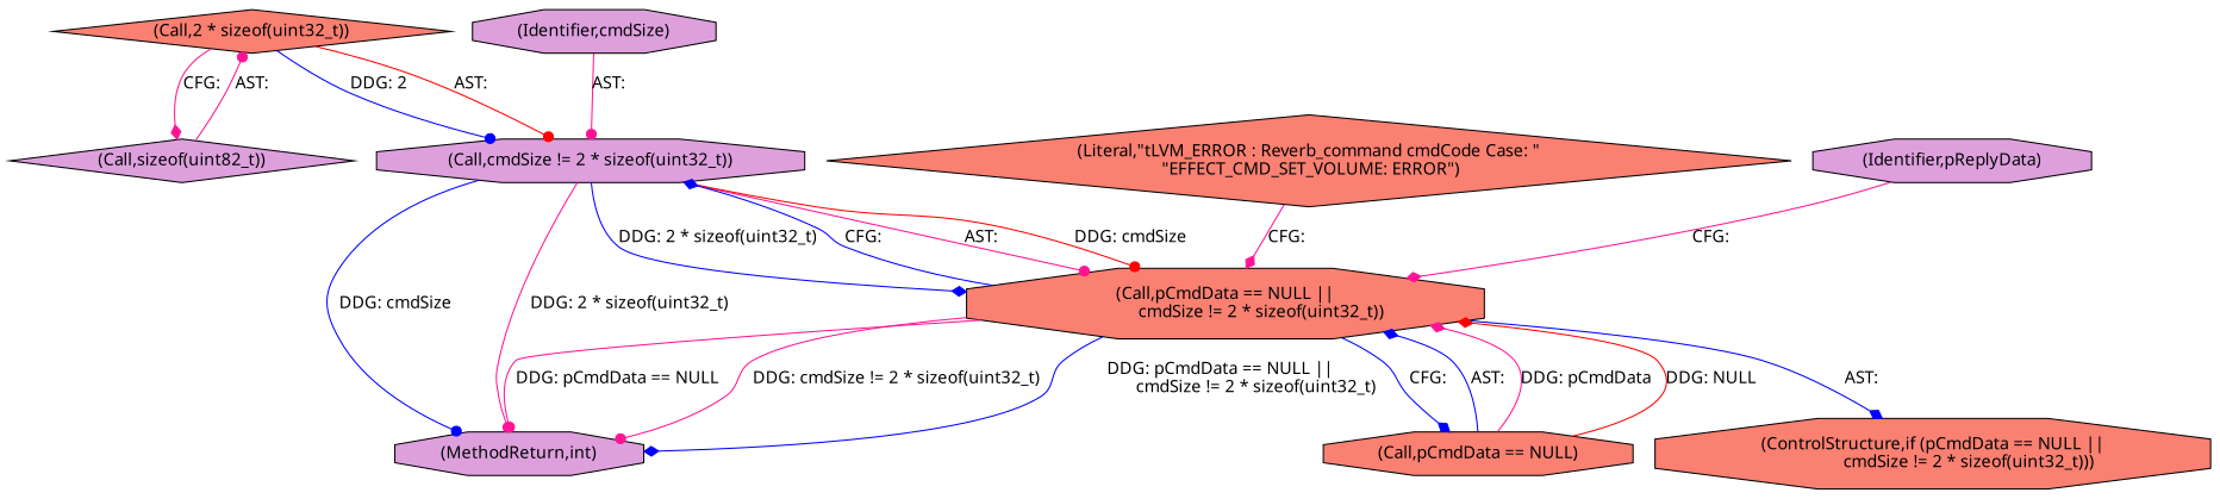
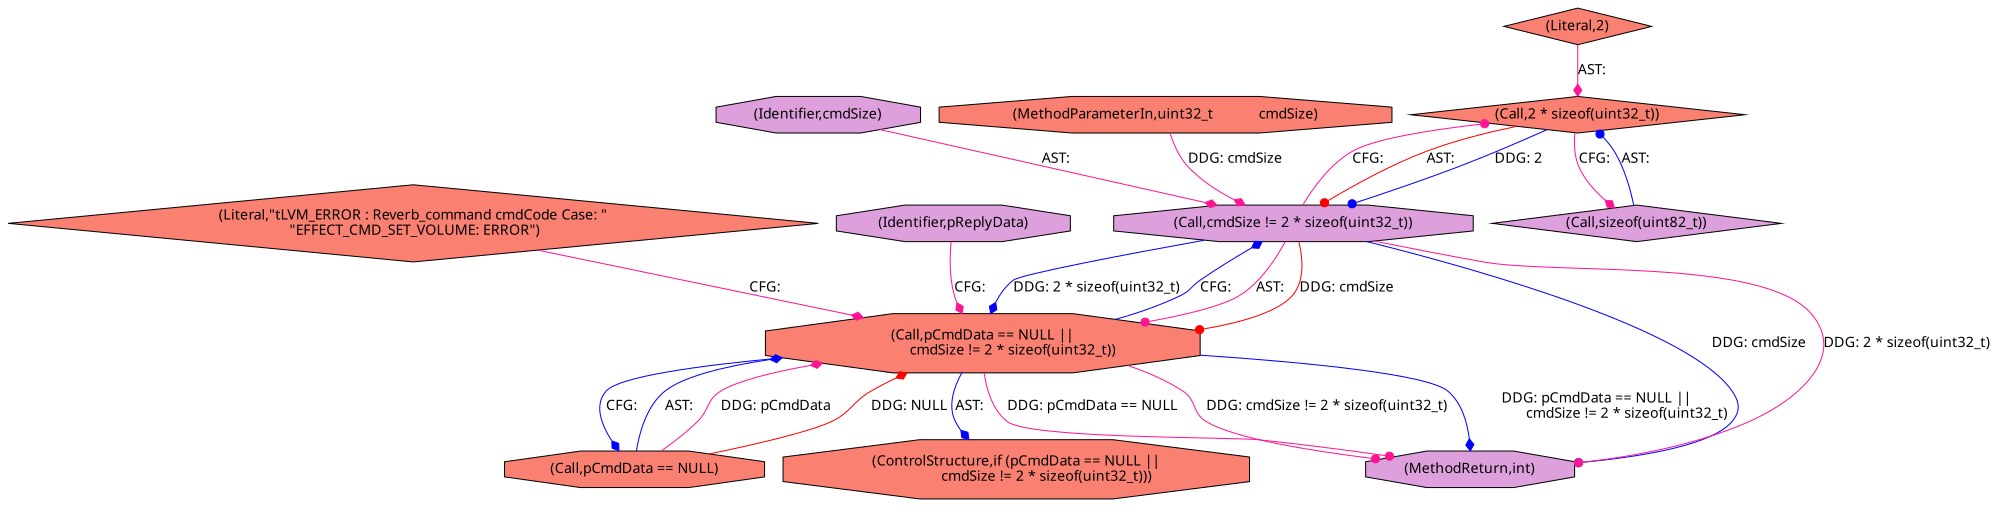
  digraph {
    fontname="Noto Sans"
    node [fillcolor=salmon fontname="Noto Sans" shape=octagon style=filled]
    edge [arrowhead=diamond color=deeppink fontname="Noto Sans"]
    n1 [label="(Call,2 * sizeof(uint32_t))" shape=diamond]
    n2 [fillcolor=plum label="(Call,cmdSize != 2 * sizeof(uint32_t))"]
    n3 [fillcolor=plum label="(Call,sizeof(uint82_t))" shape=diamond]
    n4 [label="(Call,pCmdData == NULL ||\n                cmdSize != 2 * sizeof(uint32_t))"]
    n5 [fillcolor=plum label="(MethodReturn,int)"]
    n6 [label="(Call,pCmdData == NULL)"]
    n7 [label="(ControlStructure,if (pCmdData == NULL ||\n                cmdSize != 2 * sizeof(uint32_t)))"]
    n8 [fillcolor=plum label="(Identifier,cmdSize)"]
+   n9 [label="(MethodParameterIn,uint32_t            cmdSize)"]
+   n10 [label="(Literal,2)" shape=diamond]
    n11 [label="(Literal,\"\tLVM_ERROR : Reverb_command cmdCode Case: \"\n \"EFFECT_CMD_SET_VOLUME: ERROR\")" shape=diamond]
    n12 [fillcolor=plum label="(Identifier,pReplyData)"]
    n1 -> n2 [arrowhead=dot color=red label="AST: "]
    n1 -> n2 [arrowhead=dot color=blue label="DDG: 2"]
    n1 -> n3 [label="CFG: "]
+   n2 -> n1 [arrowhead=dot label="CFG: "]
    n2 -> n4 [arrowhead=dot label="AST: "]
    n2 -> n4 [arrowhead=dot color=red label="DDG: cmdSize"]
    n2 -> n4 [color=blue label="DDG: 2 * sizeof(uint32_t)"]
    n2 -> n5 [arrowhead=dot color=blue label="DDG: cmdSize"]
    n2 -> n5 [arrowhead=dot label="DDG: 2 * sizeof(uint32_t)"]
-   n3 -> n1 [arrowhead=dot label="AST: "]
+   n3 -> n1 [arrowhead=dot color=blue label="AST: "]
    n4 -> n2 [color=blue label="CFG: "]
    n4 -> n5 [arrowhead=dot label="DDG: cmdSize != 2 * sizeof(uint32_t)"]
    n4 -> n5 [color=blue label="DDG: pCmdData == NULL ||\n                cmdSize != 2 * sizeof(uint32_t)"]
    n4 -> n5 [arrowhead=dot label="DDG: pCmdData == NULL"]
    n4 -> n6 [color=blue label="CFG: "]
    n4 -> n7 [color=blue label="AST: "]
    n6 -> n4 [color=blue label="AST: "]
    n6 -> n4 [label="DDG: pCmdData"]
    n6 -> n4 [color=red label="DDG: NULL"]
-   n8 -> n2 [arrowhead=dot label="AST: "]
+   n8 -> n2 [label="AST: "]
+   n9 -> n2 [label="DDG: cmdSize"]
+   n10 -> n1 [label="AST: "]
    n11 -> n4 [label="CFG: "]
    n12 -> n4 [label="CFG: "]
  }
